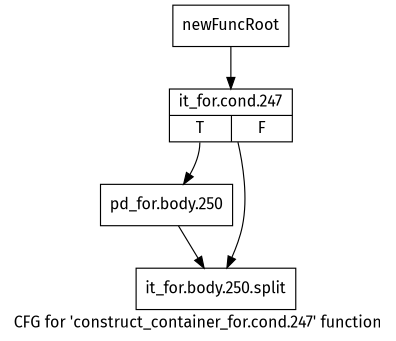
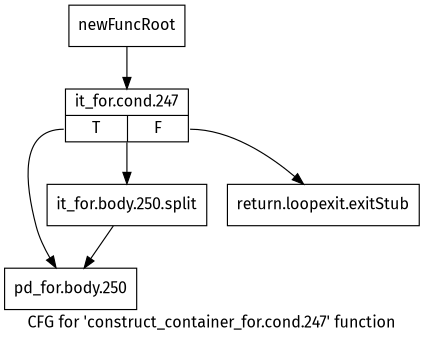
  digraph {
    fontname="Fira Sans"
    label="CFG for 'construct_container_for.cond.247' function"
    node [fontname="Fira Sans" shape=record]
    edge [fontname="Fira Sans"]
    n1 [label="{newFuncRoot}"]
    n2 [label="{it_for.cond.247|{<s0>T|<s1>F}}"]
+   n3 [label="{return.loopexit.exitStub}"]
    n4 [label="{pd_for.body.250}"]
    n5 [label="{it_for.body.250.split}"]
    n1 -> n2
+   n2 -> n3 [tailport=s1]
    n2 -> n4 [tailport=s0]
    n2 -> n5
-   n4 -> n5
+   n5 -> n4
  }
